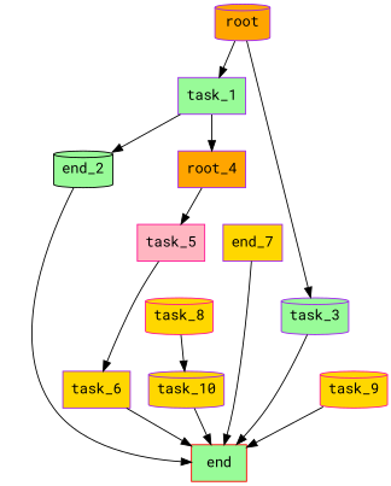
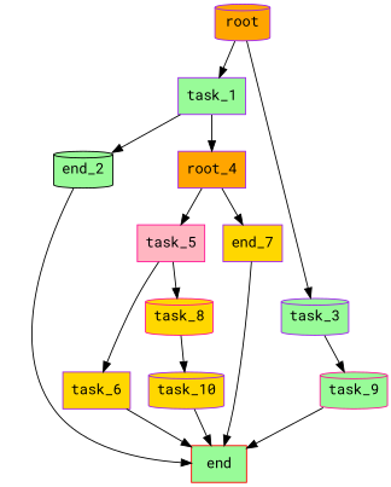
  digraph {
    fontname="Roboto Mono"
    node [color=purple fillcolor=gold fontname="Roboto Mono" shape=cylinder style=filled]
    edge [fontname="Roboto Mono"]
    root [fillcolor=orange]
    task_1 [fillcolor=palegreen shape=box]
    task_3 [fillcolor=palegreen]
    n4 [color=black fillcolor=palegreen label=end_2]
    n5 [fillcolor=orange label=root_4 shape=box]
    end [color=red fillcolor=palegreen shape=box]
    task_5 [color=deeppink fillcolor=lightpink shape=box]
    n8 [label=end_7 shape=box]
    task_6 [shape=box]
    task_8 [color=deeppink]
    task_10
-   task_9 [color=deeppink]
+   task_9 [color=deeppink fillcolor=palegreen]
    root -> task_1
    root -> task_3
    task_1 -> n4
    task_1 -> n5
-   task_3 -> end
+   task_3 -> task_9
    n4 -> end
    n5 -> task_5
+   n5 -> n8
    task_5 -> task_6
+   task_5 -> task_8
    n8 -> end
    task_6 -> end
    task_8 -> task_10
    task_10 -> end
    task_9 -> end
  }
